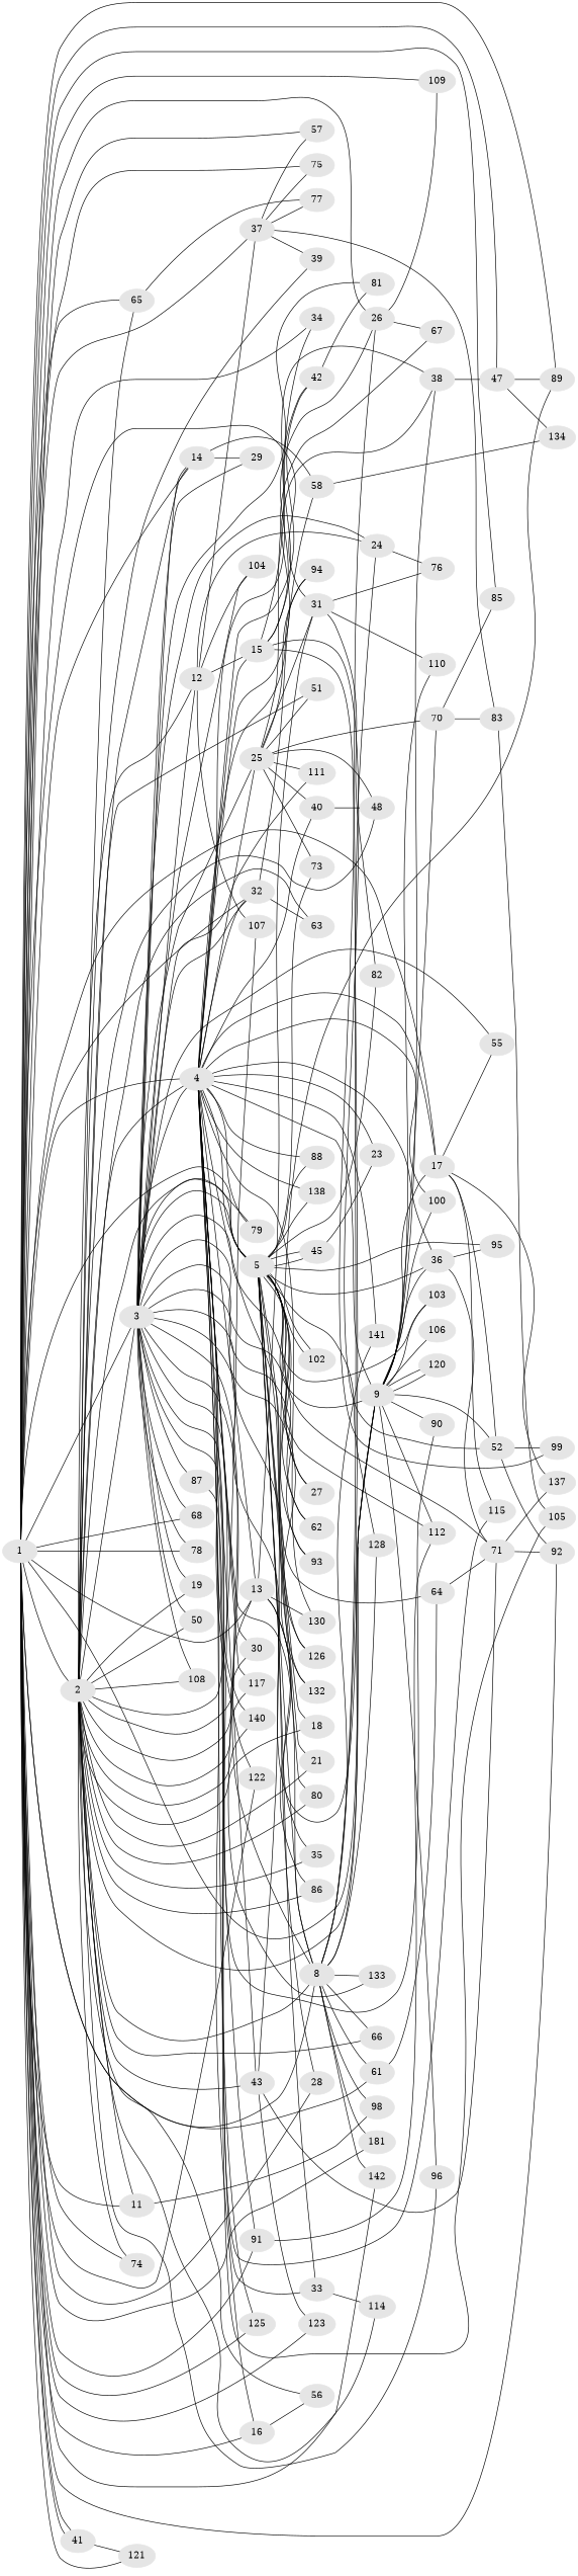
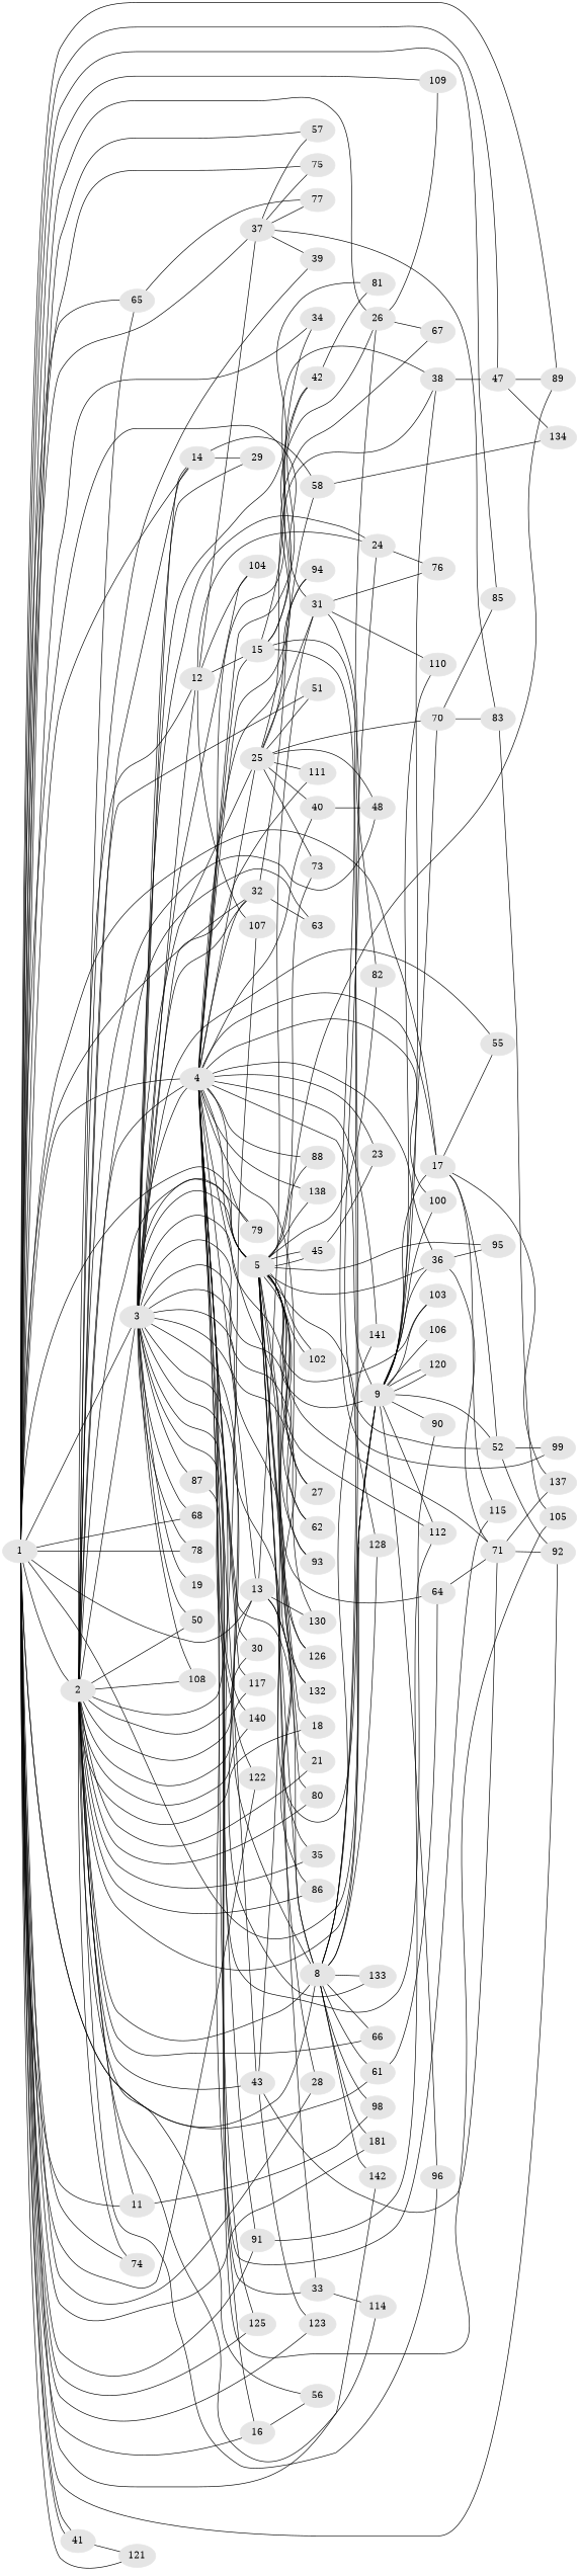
  graph {
    rankdir=LR
    node [color=gray90 style=filled]
    1 [super="+119"]
    2 [super="+10"]
    3 [super="+6"]
    4 [super="+7"]
    5 [super="+20"]
    8 [super="+49"]
    9 [super="+46"]
    11
    13
    14 [super="+97"]
    16
    17 [super="+113"]
    26 [super="+84"]
    28
    31 [super="+44"]
    32 [super="+54"]
    34
    37
    41 [super="+60"]
    47
    57
    61
    65
    68
    74
    75
    78
    85
    89 [super="+124"]
    91 [super="+129"]
    92 [super="+116"]
    n32 [label=181]
    109 [super="+139"]
    121
    122
    123
    125
    142
    12 [super="+22"]
    18
    19
    21
    30
    35
    39
    43 [super="+53"]
    48 [super="+69"]
    50
    51
    56
    63
    66
    80
    86
    96
    107
    108
    114
    117
    140
    24 [super="+72"]
    25 [super="+131"]
    27
    29
    33
    55
    62
    79
    81
    87
    90
    93
    104
    111
    115
    126
    132
    133
    15 [super="+59"]
    23
    36 [super="+127"]
    38 [super="+136"]
    40
    42
    64 [super="+135"]
    67
    88
    94
    100
    130
    138
    141
    45
    71 [super="+118"]
    73
    82
    95
    102
    103
    112
    128
    98
    52
    70
    106
    110
    120
    58
    137
    76
    77
    83
    134
    105
    99
    1 -- 2 [weight=2]
    1 -- 3 [weight=2]
    1 -- 4 [weight=2]
    1 -- 5
    1 -- 8
    1 -- 9
    1 -- 11
    1 -- 13
    1 -- 14
    1 -- 16
    1 -- 17
    1 -- 26
    1 -- 28
    1 -- 31
    1 -- 32
    1 -- 34
    1 -- 37
    1 -- 41 [weight=2]
    1 -- 41
    1 -- 47
    1 -- 57
    1 -- 61
    1 -- 65
    1 -- 68
    1 -- 74
    1 -- 75
    1 -- 78
    1 -- 85
    1 -- 89
    1 -- 91
    1 -- 92
    1 -- n32
    1 -- 109 [weight=2]
    1 -- 121
    1 -- 122
    1 -- 123
    1 -- 125
    1 -- 142
    2 -- 3 [weight=4]
    2 -- 4 [weight=4]
    2 -- 5 [weight=2]
    2 -- 8 [weight=2]
    2 -- 9 [weight=2]
    2 -- 11
    2 -- 13
    2 -- 14
    2 -- 65
    2 -- 74
    2 -- 12 [weight=2]
    2 -- 18
-   2 -- 19
    2 -- 21
    2 -- 30
    2 -- 35
    2 -- 39
    2 -- 43 [weight=2]
    2 -- 48
    2 -- 50
    2 -- 51
    2 -- 56
    2 -- 63
    2 -- 66
    2 -- 80
    2 -- 86
    2 -- 96
    2 -- 107
    2 -- 108
    2 -- 114
    2 -- 117
    2 -- 140
    3 -- 4 [weight=4]
    3 -- 5 [weight=2]
    3 -- 8 [weight=2]
    3 -- 9 [weight=3]
    3 -- 14
    3 -- 32
    3 -- 68
    3 -- 78
    3 -- 12
    3 -- 19
    3 -- 50
    3 -- 108
    3 -- 24
    3 -- 25
    3 -- 27
    3 -- 29
    3 -- 33
    3 -- 55
    3 -- 62
    3 -- 79
    3 -- 81
    3 -- 87 [weight=2]
    3 -- 90
    3 -- 93
    3 -- 104
    3 -- 111
    3 -- 115
    3 -- 126
    3 -- 132
    3 -- 133
    4 -- 5 [weight=3]
    4 -- 8 [weight=2]
    4 -- 9 [weight=2]
    4 -- 13
    4 -- 16
    4 -- 17
    4 -- 32
    4 -- 91
    4 -- 122
    4 -- 125
    4 -- 30
    4 -- 43
    4 -- 117
    4 -- 140
    4 -- 25
    4 -- 79
    4 -- 15
    4 -- 23
    4 -- 36
    4 -- 38 [weight=2]
    4 -- 40
    4 -- 42
    4 -- 64
    4 -- 67
    4 -- 88
    4 -- 94
    4 -- 100
    4 -- 130
    4 -- 138
    4 -- 141
    5 -- 8 [weight=2]
    5 -- 9
    5 -- 28
    5 -- 18
    5 -- 21
    5 -- 80
    5 -- 27
    5 -- 33
    5 -- 62
    5 -- 93
    5 -- 126
    5 -- 132
    5 -- 36
    5 -- 88
    5 -- 138
    5 -- 45
    5 -- 45
    5 -- 71
    5 -- 73
    5 -- 82
    5 -- 95
    5 -- 102
    5 -- 102
    5 -- 103
    5 -- 112
    5 -- 128
    8 -- 9
    8 -- 26
    8 -- 61
    8 -- n32
    8 -- 142
    8 -- 66
    8 -- 24
    8 -- 133
    8 -- 141
    8 -- 128
    8 -- 98
    9 -- 17
    9 -- 96
    9 -- 90
    9 -- 36
    9 -- 38
    9 -- 100
    9 -- 103
    9 -- 112
    9 -- 52
    9 -- 70
    9 -- 106 [weight=2]
    9 -- 110
    9 -- 120
    9 -- 120
    11 -- 98
    13 -- 31
    13 -- 35
    13 -- 86
    13 -- 130
    14 -- 29
    14 -- 58
    16 -- 56
    17 -- 55
    17 -- 115
    17 -- 52
    17 -- 137
    26 -- 109
    26 -- 67
    31 -- 82
    31 -- 110
    31 -- 76
    32 -- 63
    32 -- 58
    37 -- 57
    37 -- 75
    37 -- 39
    37 -- 77
    37 -- 83
    41 -- 121
    47 -- 89
    47 -- 134
    61 -- 64
    65 -- 77
    91 -- 112
    12 -- 37
    12 -- 107
    12 -- 24
    12 -- 104
    12 -- 15
    43 -- 89
    43 -- 123
    43 -- 71
    24 -- 76
    25 -- 31
    25 -- 48
    25 -- 51
    25 -- 111
    25 -- 38
    25 -- 40
    25 -- 94
    25 -- 73
    25 -- 70
    33 -- 114
    87 -- 105
    15 -- 26
    15 -- 34
    15 -- 42
    15 -- 52
    15 -- 99
    36 -- 71
    36 -- 95
    38 -- 47
    40 -- 48
    42 -- 81
    64 -- 71
    45 -- 23
    71 -- 92
    71 -- 137
    52 -- 92
    52 -- 99
    70 -- 85
    70 -- 83
    58 -- 134
    83 -- 105
  }
